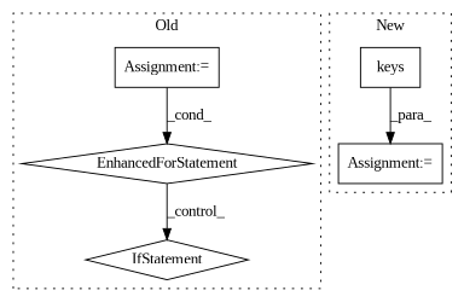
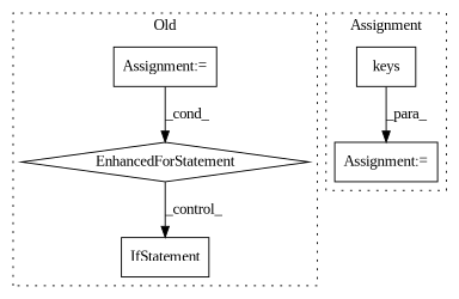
  digraph {
    fontname="Liberation Serif"
    node [a=7 fontname="Liberation Serif" l="57,2" s="31216,31295" shape=box]
    edge [fontname="Liberation Serif"]
-   n1 [a=25 l="4,2" label=IfStatement s="31307,31388" shape=diamond]
+   n1 [a=25 l="4,2" label=IfStatement s="31307,31388"]
    n2 [a=70 label=EnhancedForStatement shape=diamond]
    n3 [label="Assignment:="]
    n4 [a=32 l=6 label=keys s=31152]
    n5 [label="Assignment:=" s="31064,31158"]
    subgraph cluster_1 {
      label=Old
      style=dotted
      n1
      n2
      n3
    }
    subgraph cluster_2 {
-     label=New
+     label=Assignment
      style=dotted
      n4
      n5
    }
    n2 -> n1 [label=_control_]
    n3 -> n2 [label=_cond_]
    n4 -> n5 [label=_para_]
  }
